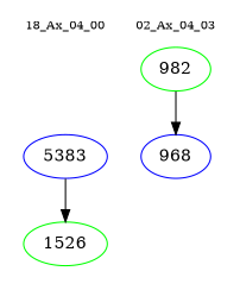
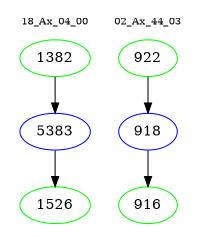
  digraph {
    node [color=green]
    edge [color=black]
+   n1 [label=1382]
    n2 [color=blue label=5383]
    n3 [label=1526]
-   n4 [label=982]
-   n5 [color=blue label=968]
+   n4 [label=922]
+   n5 [color=blue label=918]
+   n6 [label=916]
    subgraph cluster_1 {
      color=white
      fontsize=10
      label="18_Ax_04_00"
+     n1
      n2
      n3
    }
    subgraph cluster_2 {
      color=white
      fontsize=10
-     label="02_Ax_04_03"
+     label="02_Ax_44_03"
      n4
      n5
+     n6
    }
+   n1 -> n2
    n2 -> n3
    n4 -> n5
+   n5 -> n6
  }
